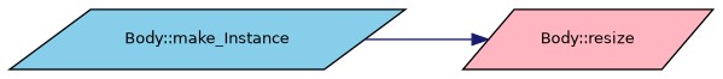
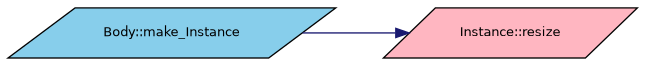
  digraph {
    rankdir=LR
    node [color=black fontname=Helvetica fontsize=10 shape=parallelogram style=filled]
    n1 [fillcolor=skyblue fontcolor=black height=0.2 label="Body::make_Instance" width=0.4]
-   n2 [fillcolor=lightpink height=0.2 label="Body::resize" width=0.4]
+   n2 [fillcolor=lightpink height=0.2 label="Instance::resize" width=0.4]
    n1 -> n2 [color=midnightblue fontname=Helvetica fontsize=10 labelfontname=Helvetica labelfontsize=10 style=solid]
  }
